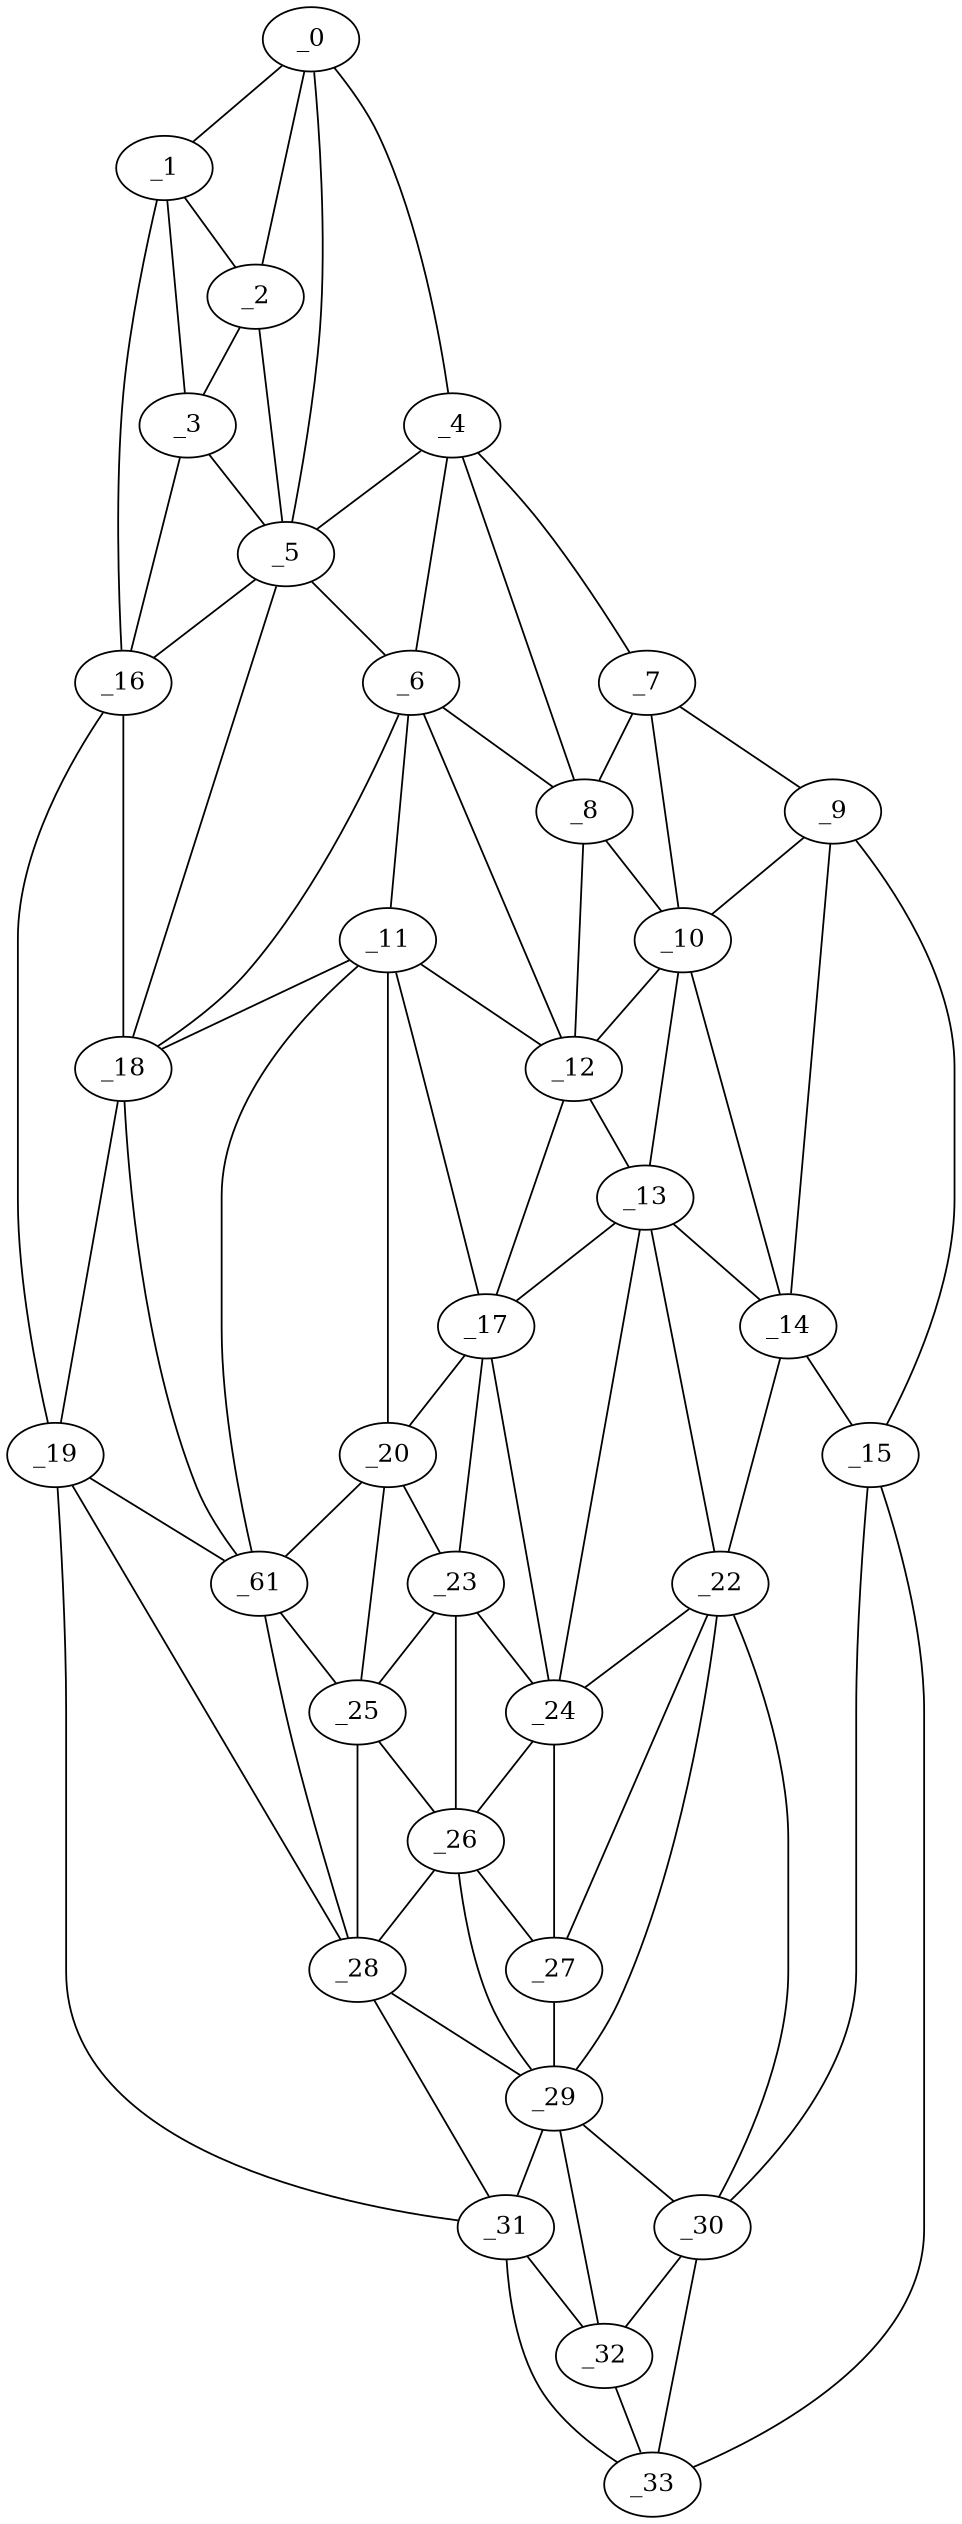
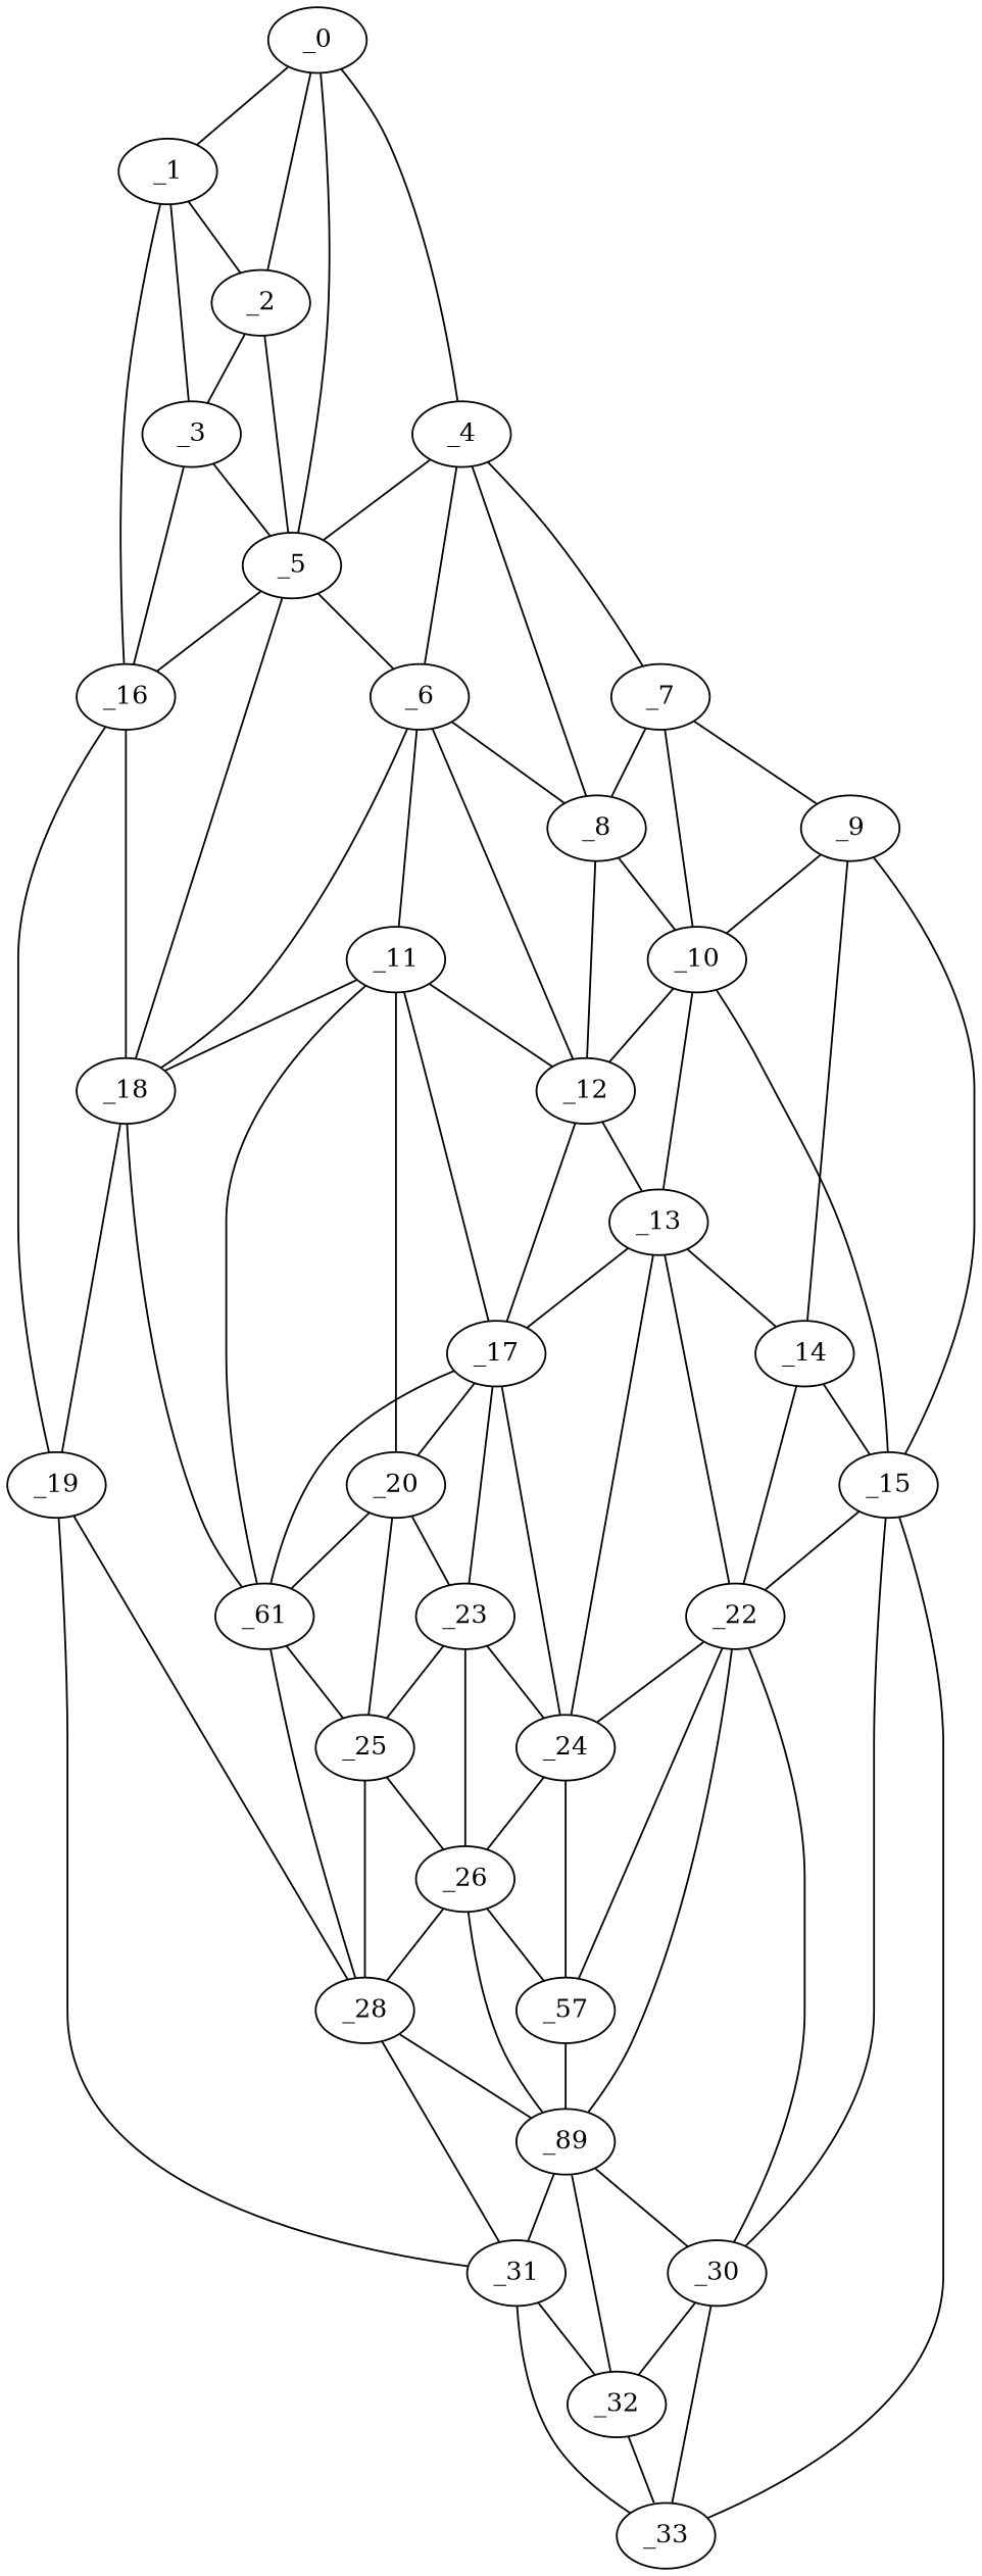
  graph {
    node [x=66 y=65]
    edge [valence=2]
    _0 [x=8 y=50]
    _1 [x=9 y=19]
    _2 [x=10 y=35]
    _4 [x=17]
    _5 [x=24 y=39]
    _3 [x=14 y=27]
    _16 [x=67 y=13]
    _6 [x=37 y=60]
    _7 [x=37 y=91]
    _8 [x=41 y=77]
    _18 [x=73 y=29]
    _19 [x=83 y=30]
    _11 [x=62 y=61]
    _12 [x=62 y=69]
    _9 [x=50 y=107]
    _10 [x=59 y=77]
    n17 [label=_61 x=87 y=47]
    _28 [x=100 y=52]
    _31 [x=117 y=69]
    _17 [x=69 y=64]
    _20 [x=86 y=53]
    _13 [y=74]
    _14 [y=103]
    _15 [y=112]
    _25 [x=95 y=53]
    _24 [x=89 y=71]
    _23 [x=88 y=63]
    _22 [x=87 y=102]
    _30 [x=110 y=107]
    _33 [x=123 y=106]
-   _27 [x=98 y=71]
-   _29 [x=108 y=72]
+   _27 [x=98 y=71 label=_57]
+   _29 [x=108 y=72 label=_89]
    _32 [x=121 y=95]
    _26 [x=97]
    _0 -- _1 [valence=1]
    _0 -- _2 [valence=1]
    _0 -- _4 [valence=1]
    _0 -- _5 [valence=1]
    _1 -- _2 [valence=1]
    _1 -- _3
    _1 -- _16 [valence=1]
    _2 -- _5
    _2 -- _3
    _4 -- _5
    _4 -- _6
    _4 -- _7 [valence=1]
    _4 -- _8 [valence=1]
    _5 -- _16 [valence=1]
    _5 -- _6
    _5 -- _18
    _3 -- _5 [valence=1]
    _3 -- _16 [valence=1]
    _16 -- _18
    _16 -- _19 [valence=1]
    _6 -- _8 [valence=1]
    _6 -- _18
    _6 -- _11 [valence=1]
    _6 -- _12
    _7 -- _8 [valence=1]
    _7 -- _9 [valence=1]
    _7 -- _10
    _8 -- _12
    _8 -- _10
    _18 -- _19
    _18 -- n17
-   _19 -- n17 [valence=1]
+   _17 -- n17 [valence=1]
    _19 -- _28
    _19 -- _31 [valence=1]
    _11 -- _18
    _11 -- _12
    _11 -- n17
    _11 -- _17 [valence=1]
    _11 -- _20
    _12 -- _17 [valence=1]
    _12 -- _13
    _9 -- _10
    _9 -- _14 [valence=1]
    _9 -- _15 [valence=1]
    _10 -- _12 [valence=1]
    _10 -- _13 [valence=1]
-   _10 -- _14
+   _10 -- _15
    n17 -- _28 [valence=1]
    n17 -- _25
    _28 -- _31 [valence=1]
    _28 -- _29
    _31 -- _33 [valence=1]
    _31 -- _32
    _17 -- _20
    _17 -- _24
    _17 -- _23
    _20 -- n17
    _20 -- _25
    _20 -- _23 [valence=1]
    _13 -- _17
    _13 -- _14
    _13 -- _24 [valence=1]
    _13 -- _22
    _14 -- _15 [valence=1]
    _14 -- _22 [valence=1]
+   _15 -- _22
    _15 -- _30
    _15 -- _33 [valence=1]
    _25 -- _28
    _25 -- _26
    _24 -- _27
    _24 -- _26 [valence=1]
    _23 -- _25 [valence=1]
    _23 -- _24 [valence=1]
    _23 -- _26
    _22 -- _24 [valence=1]
    _22 -- _30
    _22 -- _27 [valence=1]
    _22 -- _29
    _30 -- _33 [valence=1]
    _30 -- _32
    _27 -- _29
    _29 -- _31 [valence=1]
    _29 -- _30
    _29 -- _32
    _32 -- _33
    _26 -- _28
    _26 -- _27 [valence=1]
    _26 -- _29
  }
